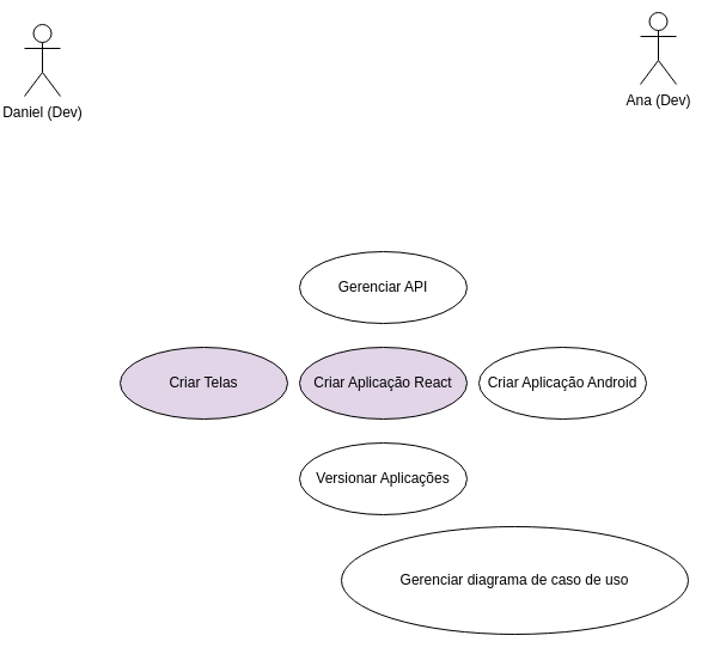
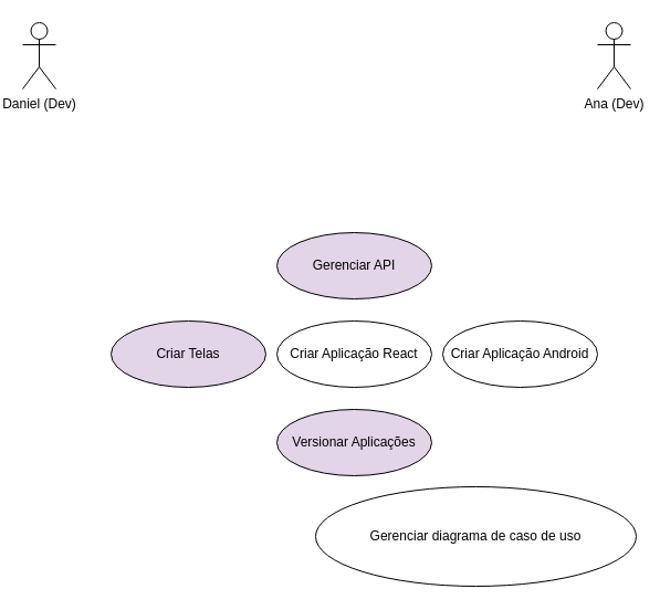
  <mxCell id="0" />
  <mxCell id="1" parent="0" />
- <mxCell id="2" value="Ana (Dev)" style="shape=umlActor;verticalLabelPosition=bottom;verticalAlign=top;html=1;outlineConnect=0;" vertex="1" parent="1"><mxGeometry x="535" y="10" width="30" height="60" as="geometry" /></mxCell>
+ <mxCell id="2" value="Ana (Dev)" style="shape=umlActor;verticalLabelPosition=bottom;verticalAlign=top;html=1;outlineConnect=0;" vertex="1" parent="1"><mxGeometry x="540" y="20" width="30" height="60" as="geometry" /></mxCell>
  <mxCell id="3" value="Daniel (Dev)" style="shape=umlActor;verticalLabelPosition=bottom;verticalAlign=top;html=1;outlineConnect=0;" vertex="1" parent="1"><mxGeometry x="20" y="20" width="30" height="60" as="geometry" /></mxCell>
  <mxCell id="4" value="Gerenciar diagrama de caso de uso" style="ellipse;whiteSpace=wrap;html=1;" vertex="1" parent="1"><mxGeometry x="285" y="440" width="290" height="90" as="geometry" /></mxCell>
- <mxCell id="5" value="Criar Aplicação React" style="ellipse;whiteSpace=wrap;html=1;fillColor=#e1d5e7;" vertex="1" parent="1"><mxGeometry x="250" y="290" width="140" height="60" as="geometry" /></mxCell>
+ <mxCell id="5" value="Criar Aplicação React" style="ellipse;whiteSpace=wrap;html=1;" vertex="1" parent="1"><mxGeometry x="250" y="290" width="140" height="60" as="geometry" /></mxCell>
  <mxCell id="6" value="Criar Telas" style="ellipse;whiteSpace=wrap;html=1;fillColor=#e1d5e7;" vertex="1" parent="1"><mxGeometry x="100" y="290" width="140" height="60" as="geometry" /></mxCell>
- <mxCell id="7" value="Gerenciar API" style="ellipse;whiteSpace=wrap;html=1;" vertex="1" parent="1"><mxGeometry x="250" y="210" width="140" height="60" as="geometry" /></mxCell>
+ <mxCell id="7" value="Gerenciar API" style="ellipse;whiteSpace=wrap;html=1;fillColor=#e1d5e7;" vertex="1" parent="1"><mxGeometry x="250" y="210" width="140" height="60" as="geometry" /></mxCell>
  <mxCell id="8" value="Criar Aplicação Android" style="ellipse;whiteSpace=wrap;html=1;" vertex="1" parent="1"><mxGeometry x="400" y="290" width="140" height="60" as="geometry" /></mxCell>
- <mxCell id="9" value="Versionar Aplicações" style="ellipse;whiteSpace=wrap;html=1;" vertex="1" parent="1"><mxGeometry x="250" y="370" width="140" height="60" as="geometry" /></mxCell>
+ <mxCell id="9" value="Versionar Aplicações" style="ellipse;whiteSpace=wrap;html=1;fillColor=#e1d5e7;" vertex="1" parent="1"><mxGeometry x="250" y="370" width="140" height="60" as="geometry" /></mxCell>
